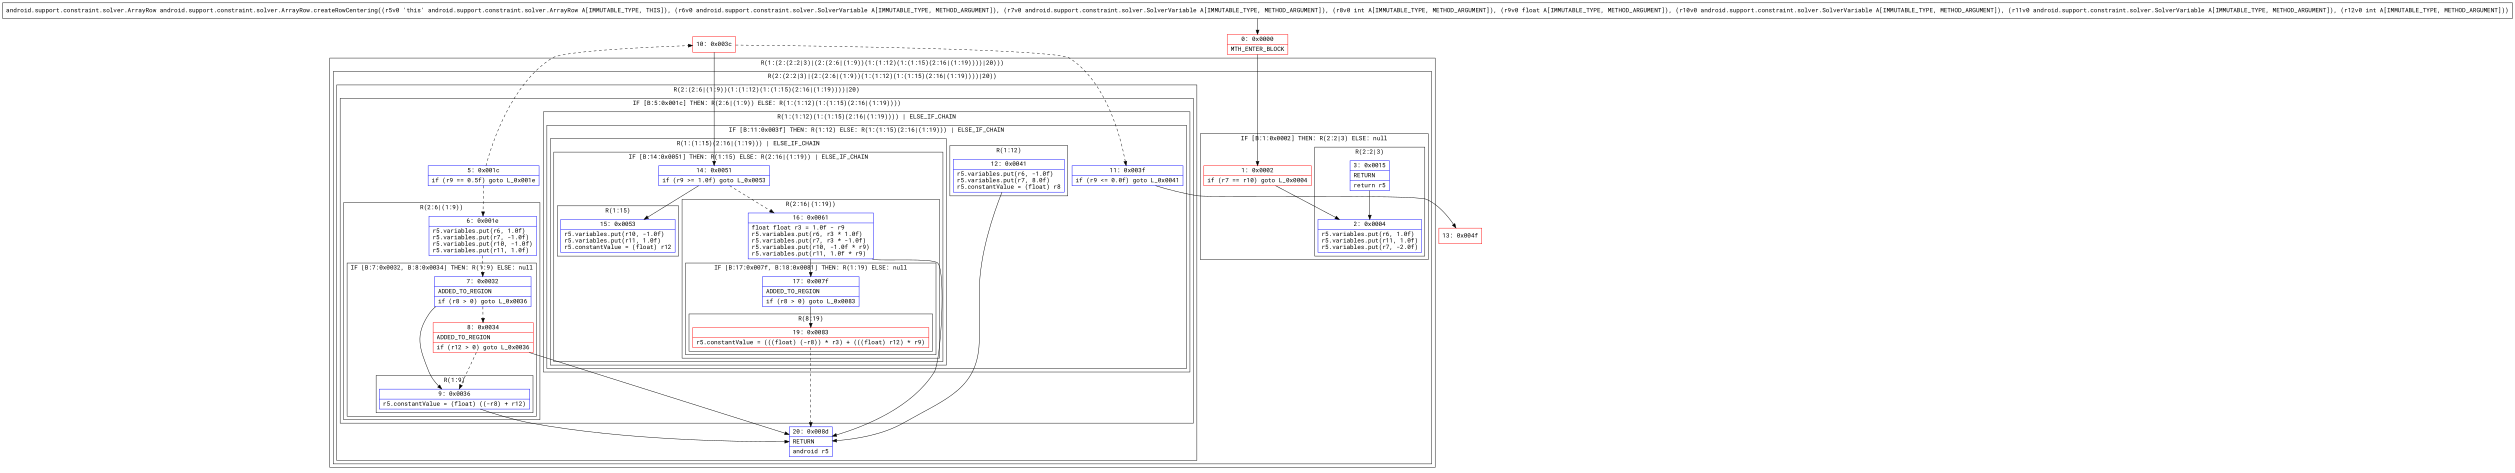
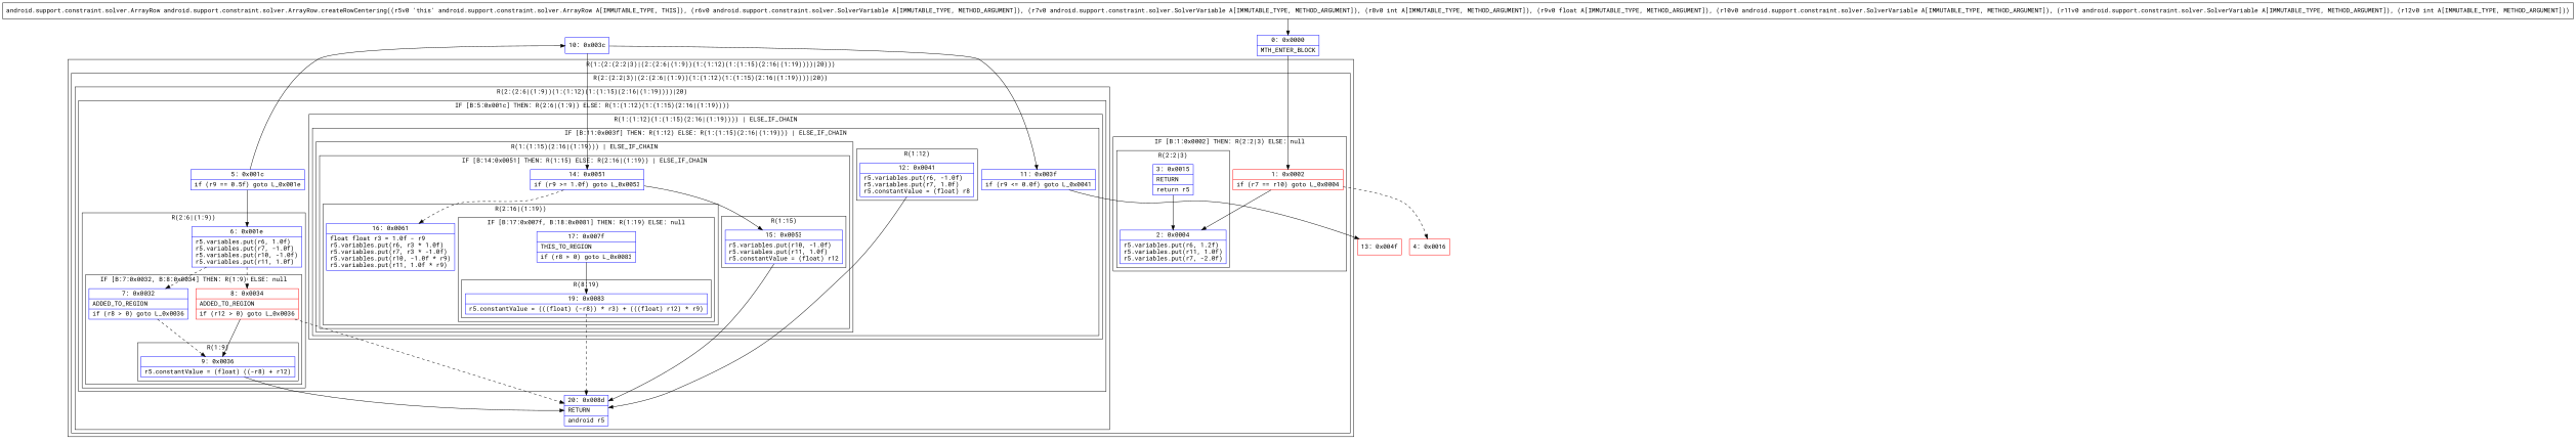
  digraph {
    fontname="Roboto Mono"
    node [color=blue fontname="Roboto Mono" shape=record]
    edge [fontname="Roboto Mono"]
-   n1 [label="{2\:\ 0x0004|r5.variables.put(r6, 1.0f)\lr5.variables.put(r11, 1.0f)\lr5.variables.put(r7, \-2.0f)\l}"]
+   n1 [label="{2\:\ 0x0004|r5.variables.put(r6, 1.2f)\lr5.variables.put(r11, 1.0f)\lr5.variables.put(r7, \-2.0f)\l}"]
    n2 [label="{3\:\ 0x0015|RETURN\l|return r5\l}"]
    n3 [color=red label="{1\:\ 0x0002|if (r7 == r10) goto L_0x0004\l}"]
    n4 [label="{9\:\ 0x0036|r5.constantValue = (float) ((\-r8) + r12)\l}"]
    n5 [label="{7\:\ 0x0032|ADDED_TO_REGION\l|if (r8 \> 0) goto L_0x0036\l}"]
    n6 [color=red label="{8\:\ 0x0034|ADDED_TO_REGION\l|if (r12 \> 0) goto L_0x0036\l}"]
    n7 [label="{6\:\ 0x001e|r5.variables.put(r6, 1.0f)\lr5.variables.put(r7, \-1.0f)\lr5.variables.put(r10, \-1.0f)\lr5.variables.put(r11, 1.0f)\l}"]
-   n8 [label="{12\:\ 0x0041|r5.variables.put(r6, \-1.0f)\lr5.variables.put(r7, 8.0f)\lr5.constantValue = (float) r8\l}"]
+   n8 [label="{12\:\ 0x0041|r5.variables.put(r6, \-1.0f)\lr5.variables.put(r7, 1.0f)\lr5.constantValue = (float) r8\l}"]
    n9 [label="{15\:\ 0x0053|r5.variables.put(r10, \-1.0f)\lr5.variables.put(r11, 1.0f)\lr5.constantValue = (float) r12\l}"]
-   n10 [color=red label="{19\:\ 0x0083|r5.constantValue = (((float) (\-r8)) * r3) + (((float) r12) * r9)\l}"]
-   n11 [label="{17\:\ 0x007f|ADDED_TO_REGION\l|if (r8 \> 0) goto L_0x0083\l}"]
+   n10 [label="{19\:\ 0x0083|r5.constantValue = (((float) (\-r8)) * r3) + (((float) r12) * r9)\l}"]
+   n11 [label="{17\:\ 0x007f|THIS_TO_REGION\l|if (r8 \> 0) goto L_0x0083\l}"]
    n12 [label="{16\:\ 0x0061|float float r3 = 1.0f \- r9\lr5.variables.put(r6, r3 * 1.0f)\lr5.variables.put(r7, r3 * \-1.0f)\lr5.variables.put(r10, \-1.0f * r9)\lr5.variables.put(r11, 1.0f * r9)\l}"]
    n13 [label="{14\:\ 0x0051|if (r9 \>= 1.0f) goto L_0x0053\l}"]
    n14 [label="{11\:\ 0x003f|if (r9 \<= 0.0f) goto L_0x0041\l}"]
    n15 [label="{5\:\ 0x001c|if (r9 == 0.5f) goto L_0x001e\l}"]
    n16 [label="{20\:\ 0x008d|RETURN\l|android r5\l}"]
+   n17 [color=red label="{4\:\ 0x0016}"]
    n18 [color=red label="{13\:\ 0x004f}"]
-   n19 [color=red label="{10\:\ 0x003c}"]
-   n20 [color=red label="{0\:\ 0x0000|MTH_ENTER_BLOCK\l}"]
+   n19 [label="{10\:\ 0x003c}"]
+   n20 [label="{0\:\ 0x0000|MTH_ENTER_BLOCK\l}"]
    n21 [label="{android.support.constraint.solver.ArrayRow android.support.constraint.solver.ArrayRow.createRowCentering((r5v0 'this' android.support.constraint.solver.ArrayRow A[IMMUTABLE_TYPE, THIS]), (r6v0 android.support.constraint.solver.SolverVariable A[IMMUTABLE_TYPE, METHOD_ARGUMENT]), (r7v0 android.support.constraint.solver.SolverVariable A[IMMUTABLE_TYPE, METHOD_ARGUMENT]), (r8v0 int A[IMMUTABLE_TYPE, METHOD_ARGUMENT]), (r9v0 float A[IMMUTABLE_TYPE, METHOD_ARGUMENT]), (r10v0 android.support.constraint.solver.SolverVariable A[IMMUTABLE_TYPE, METHOD_ARGUMENT]), (r11v0 android.support.constraint.solver.SolverVariable A[IMMUTABLE_TYPE, METHOD_ARGUMENT]), (r12v0 int A[IMMUTABLE_TYPE, METHOD_ARGUMENT])) }" color=""]
    subgraph cluster_1 {
      label="R(1:(2:(2:2|3)|(2:(2:6|(1:9))(1:(1:12)(1:(1:15)(2:16|(1:19))))|20)))"
      subgraph cluster_2 {
        label="R(2:(2:2|3)|(2:(2:6|(1:9))(1:(1:12)(1:(1:15)(2:16|(1:19))))|20))"
        subgraph cluster_3 {
          label="IF [B:1:0x0002] THEN: R(2:2|3) ELSE: null"
          n3
          subgraph cluster_4 {
            label="R(2:2|3)"
            n1
            n2
          }
        }
        subgraph cluster_5 {
          label="R(2:(2:6|(1:9))(1:(1:12)(1:(1:15)(2:16|(1:19))))|20)"
          n16
          subgraph cluster_6 {
            label="IF [B:5:0x001c] THEN: R(2:6|(1:9)) ELSE: R(1:(1:12)(1:(1:15)(2:16|(1:19))))"
            n15
            subgraph cluster_7 {
              label="R(2:6|(1:9))"
              n7
              subgraph cluster_8 {
                label="IF [B:7:0x0032, B:8:0x0034] THEN: R(1:9) ELSE: null"
                n5
                n6
                subgraph cluster_9 {
                  label="R(1:9)"
                  n4
                }
              }
            }
            subgraph cluster_10 {
              label="R(1:(1:12)(1:(1:15)(2:16|(1:19)))) | ELSE_IF_CHAIN\l"
              subgraph cluster_11 {
                label="IF [B:11:0x003f] THEN: R(1:12) ELSE: R(1:(1:15)(2:16|(1:19))) | ELSE_IF_CHAIN\l"
                n14
                subgraph cluster_12 {
                  label="R(1:12)"
                  n8
                }
                subgraph cluster_13 {
                  label="R(1:(1:15)(2:16|(1:19))) | ELSE_IF_CHAIN\l"
                  subgraph cluster_14 {
                    label="IF [B:14:0x0051] THEN: R(1:15) ELSE: R(2:16|(1:19)) | ELSE_IF_CHAIN\l"
                    n13
                    subgraph cluster_15 {
                      label="R(1:15)"
                      n9
                    }
                    subgraph cluster_16 {
                      label="R(2:16|(1:19))"
                      n12
                      subgraph cluster_17 {
                        label="IF [B:17:0x007f, B:18:0x0081] THEN: R(1:19) ELSE: null"
                        n11
                        subgraph cluster_18 {
                          label="R(8:19)"
                          n10
                        }
                      }
                    }
                  }
                }
              }
            }
          }
        }
      }
    }
    n2 -> n1
    n3 -> n1
+   n3 -> n17 [style=dashed]
    n4 -> n16
-   n5 -> n4
-   n5 -> n6 [style=dashed]
-   n6 -> n4 [style=dashed]
-   n6 -> n16 [style=solid]
+   n5 -> n4 [style=dashed]
+   n7 -> n6 [style=dashed]
+   n6 -> n4
+   n6 -> n16 [style=dashed]
    n7 -> n5 [style=dashed]
    n8 -> n16
-   n12 -> n16
+   n9 -> n16
    n10 -> n16 [style=dashed]
    n11 -> n10
-   n12 -> n11
    n13 -> n9
    n13 -> n12 [style=dashed]
    n14 -> n18 [style=solid]
-   n15 -> n7 [style=dashed]
-   n15 -> n19 [style=dashed]
+   n15 -> n7
+   n15 -> n19 [style=solid]
    n19 -> n13
-   n19 -> n14 [style=dashed]
+   n19 -> n14
    n20 -> n3
    n21 -> n20
  }
